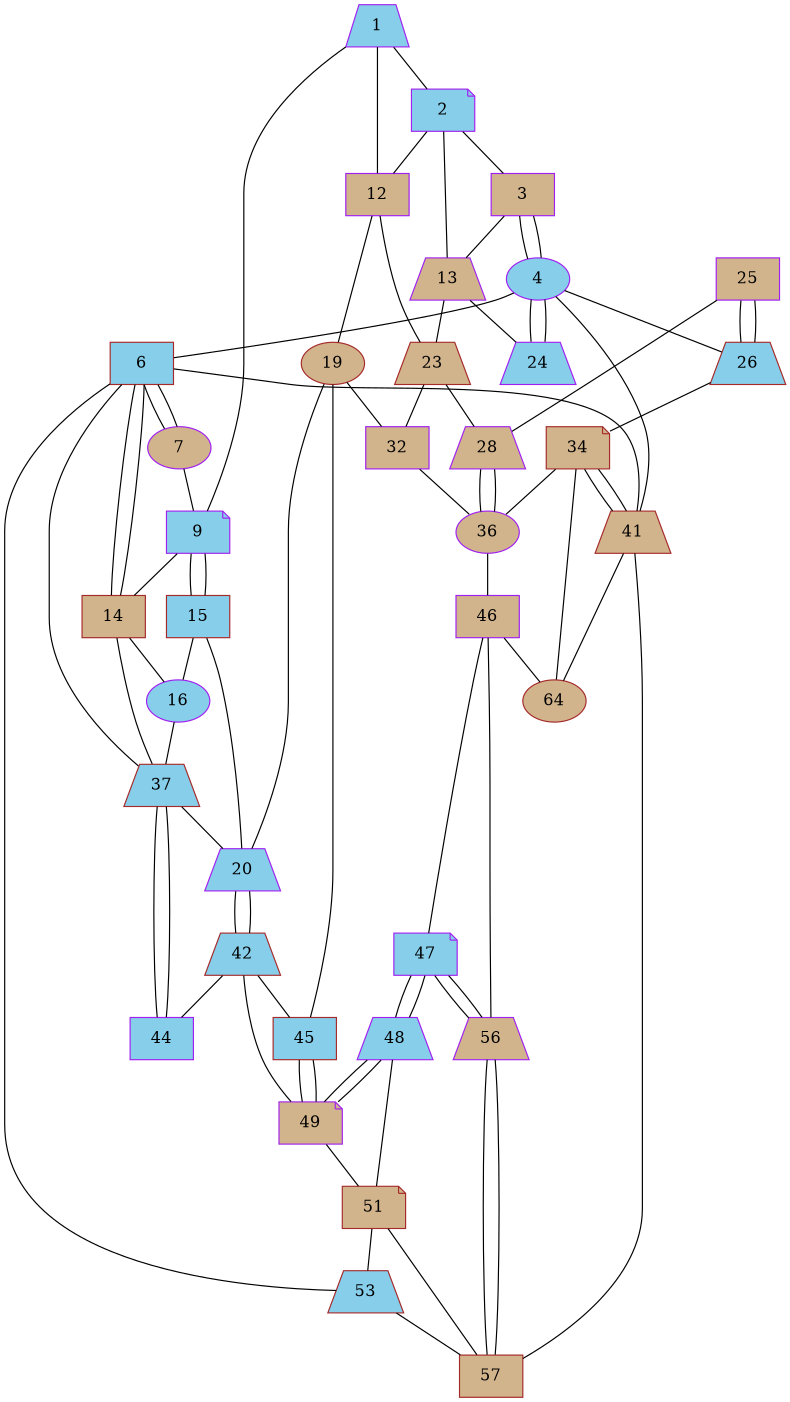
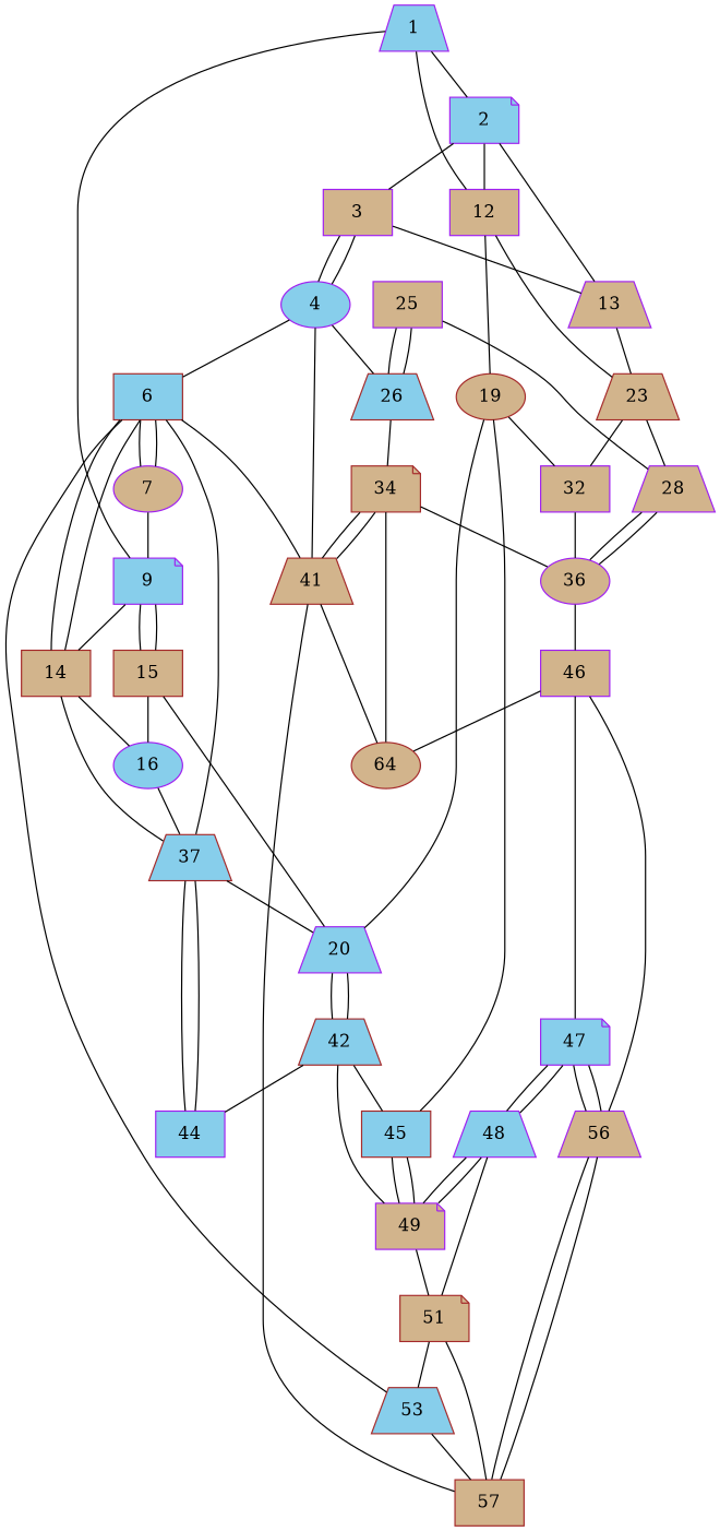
  graph {
    node [color=purple fillcolor=tan shape=trapezium style=filled]
    1 [fillcolor=skyblue super="+8"]
    2 [fillcolor=skyblue shape=note super="+11"]
    9 [fillcolor=skyblue shape=note super="+10"]
    12 [shape=box super="+18"]
    3 [shape=box]
    13 [super="+22"]
    14 [color=brown shape=box super="+17"]
-   15 [color=brown fillcolor=skyblue shape=box]
+   15 [color=brown shape=box]
    19 [color=brown shape=ellipse super="+33"]
    23 [color=brown super="+29"]
    4 [fillcolor=skyblue shape=ellipse super="+5"]
-   24 [fillcolor=skyblue]
    6 [color=brown fillcolor=skyblue shape=box super="+39"]
    26 [color=brown fillcolor=skyblue super="+31"]
    41 [color=brown super="+60"]
    7 [shape=ellipse]
    37 [color=brown fillcolor=skyblue super="+38"]
    53 [color=brown fillcolor=skyblue super="+59"]
    34 [color=brown shape=note super="+35"]
    n20 [color=brown label=64 shape=ellipse]
    57 [color=brown shape=box super="+58"]
    16 [fillcolor=skyblue shape=ellipse super="+30"]
    20 [fillcolor=skyblue super="+21"]
    44 [fillcolor=skyblue shape=box]
    32 [shape=box]
    45 [color=brown fillcolor=skyblue shape=box]
    28
    42 [color=brown fillcolor=skyblue super="+43"]
    36 [shape=ellipse super="+40"]
    49 [shape=note super="+50"]
    25 [shape=box super="+27"]
    46 [shape=box super="+55"]
    47 [fillcolor=skyblue shape=note]
    56
    51 [color=brown shape=note super="+52"]
    48 [fillcolor=skyblue]
    1 -- 2
    1 -- 9
    1 -- 12
    2 -- 12
    2 -- 3
    2 -- 13
    9 -- 14
    9 -- 15
    9 -- 15
    12 -- 19
    12 -- 23
    3 -- 13
    3 -- 4
    3 -- 4
    13 -- 23
-   13 -- 24
    14 -- 37
    14 -- 16
    15 -- 16
    15 -- 20
    19 -- 20
    19 -- 32
    19 -- 45
    23 -- 32
    23 -- 28
-   4 -- 24
-   4 -- 24
    4 -- 6
    4 -- 26
    4 -- 41
    6 -- 14
    6 -- 14
    6 -- 41
    6 -- 7
    6 -- 7
    6 -- 37
    6 -- 53
    26 -- 34
    41 -- n20
    41 -- 57
    7 -- 9
    37 -- 20
    37 -- 44
    37 -- 44
    53 -- 57
    34 -- 41
    34 -- 41
    34 -- n20
    34 -- 36
    16 -- 37
    20 -- 42
    20 -- 42
    32 -- 36
    45 -- 49
    45 -- 49
    28 -- 36
    28 -- 36
    42 -- 44
    42 -- 45
    42 -- 49
    36 -- 46
    49 -- 51
    25 -- 26 [weight=2]
    25 -- 26
    25 -- 28
    46 -- n20
    46 -- 47
    46 -- 56
    47 -- 56
    47 -- 56
    47 -- 48
    47 -- 48
    56 -- 57
    56 -- 57
    51 -- 53
    51 -- 57
    48 -- 49
    48 -- 49
    48 -- 51
  }
